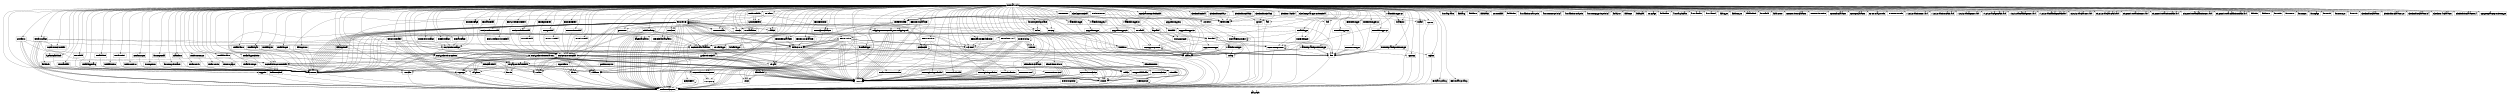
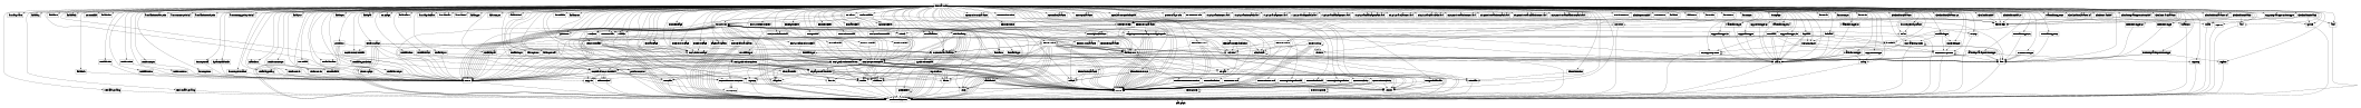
  digraph {
    label="Call graph"
    node [shape=record]
    n1 [label="{external node}"]
    n2 [label="{set_fieldtype_arg}"]
    n3 [label="{llvm.dbg.value}"]
    n4 [label="{__error}"]
    n5 [label="{field_arg}"]
    n6 [label="{set_field_fore}"]
    n7 [label="{field_fore}"]
+   n8 [label="{set_field_back}"]
    n9 [label="{field_back}"]
    n10 [label="{set_current_field}"]
    n11 [label="{current_field}"]
    n12 [label="{field_index}"]
    n13 [label="{_nc_Make_Argument}"]
    n14 [label="{malloc}"]
    n15 [label="{_nc_Copy_Argument}"]
    n16 [label="{_nc_Free_Argument}"]
    n17 [label="{free}"]
    n18 [label="{_nc_Copy_Type}"]
    n19 [label="{llvm.lifetime.start.p0i8}"]
    n20 [label="{llvm.memset.p0i8.i64}"]
    n21 [label="{llvm.lifetime.end.p0i8}"]
    n22 [label="{_nc_Free_Type}"]
    n23 [label="{new_field}"]
    n24 [label="{llvm.memcpy.p0i8.p0i8.i64}"]
    n25 [label="{free_field}"]
    n26 [label="{dup_field}"]
    n27 [label="{set_fieldtype_choice}"]
    n28 [label="{link_fieldtype}"]
    n29 [label="{field_info}"]
    n30 [label="{dynamic_field_info}"]
    n31 [label="{set_field_just}"]
    n32 [label="{field_just}"]
    n33 [label="{link_field}"]
    n34 [label="{set_max_field}"]
    n35 [label="{move_field}"]
    n36 [label="{new_fieldtype}"]
    n37 [label="{free_fieldtype}"]
    n38 [label="{set_field_opts}"]
    n39 [label="{field_opts}"]
    n40 [label="{field_opts_on}"]
    n41 [label="{field_opts_off}"]
    n42 [label="{set_field_pad}"]
    n43 [label="{field_pad}"]
    n44 [label="{set_new_page}"]
    n45 [label="{new_page}"]
    n46 [label="{set_field_status}"]
    n47 [label="{field_status}"]
    n48 [label="{set_field_type}"]
    n49 [label="{llvm.dbg.declare}"]
    n50 [label="{llvm.va_start}"]
    n51 [label="{llvm.va_end}"]
    n52 [label="{field_type}"]
    n53 [label="{set_field_userptr}"]
    n54 [label="{field_userptr}"]
    n55 [label="{pos_form_cursor}"]
    n56 [label="{data_behind}"]
    n57 [label="{data_ahead}"]
    n58 [label="{wmove}"]
    n59 [label="{winch}"]
    n60 [label="{new_form}"]
    n61 [label="{free_form}"]
    n62 [label="{set_form_fields}"]
    n63 [label="{form_fields}"]
    n64 [label="{field_count}"]
    n65 [label="{_nc_get_fieldbuffer}"]
    n66 [label="{winnstr}"]
    n67 [label="{_nc_Position_Form_Cursor}"]
    n68 [label="{wcursyncup}"]
    n69 [label="{_nc_Refresh_Current_Field}"]
    n70 [label="{copywin}"]
    n71 [label="{is_linetouched}"]
    n72 [label="{wsyncup}"]
    n73 [label="{wtouchln}"]
    n74 [label="{_nc_Synchronize_Attributes}"]
    n75 [label="{wbkgdset}"]
    n76 [label="{werase}"]
    n77 [label="{waddnstr}"]
    n78 [label="{derwin}"]
    n79 [label="{delwin}"]
    n80 [label="{_nc_Synchronize_Options}"]
    n81 [label="{_nc_Set_Current_Field}"]
    n82 [label="{newpad}"]
    n83 [label="{_nc_Internal_Validation}"]
    n84 [label="{_nc_First_Active_Field}"]
    n85 [label="{_nc_Set_Form_Page}"]
    n86 [label="{form_driver}"]
    n87 [label="{getmouse}"]
    n88 [label="{wenclose}"]
    n89 [label="{wmouse_trafo}"]
    n90 [label="{waddch}"]
    n91 [label="{winsch}"]
    n92 [label="{FN_Next_Field}"]
    n93 [label="{wclrtoeol}"]
    n94 [label="{wdelch}"]
    n95 [label="{winsnstr}"]
    n96 [label="{Page_Navigation}"]
    n97 [label="{Inter_Field_Navigation}"]
    n98 [label="{Vertical_Scrolling}"]
    n99 [label="{Horizontal_Scrolling}"]
    n100 [label="{Field_Editing}"]
    n101 [label="{FE_Delete_Previous}"]
    n102 [label="{FN_Previous_Field}"]
    n103 [label="{FE_New_Line}"]
    n104 [label="{winsdelln}"]
    n105 [label="{PN_Next_Page}"]
    n106 [label="{PN_Previous_Page}"]
    n107 [label="{PN_First_Page}"]
    n108 [label="{PN_Last_Page}"]
    n109 [label="{FN_First_Field}"]
    n110 [label="{FN_Last_Field}"]
    n111 [label="{FN_Sorted_Next_Field}"]
    n112 [label="{FN_Sorted_Previous_Field}"]
    n113 [label="{FN_Sorted_First_Field}"]
    n114 [label="{FN_Sorted_Last_Field}"]
    n115 [label="{FN_Left_Field}"]
    n116 [label="{FN_Right_Field}"]
    n117 [label="{FN_Up_Field}"]
    n118 [label="{FN_Down_Field}"]
    n119 [label="{IFN_Next_Character}"]
    n120 [label="{IFN_Previous_Character}"]
    n121 [label="{IFN_Next_Line}"]
    n122 [label="{IFN_Previous_Line}"]
    n123 [label="{IFN_Next_Word}"]
    n124 [label="{IFN_Previous_Word}"]
    n125 [label="{IFN_Beginning_Of_Field}"]
    n126 [label="{IFN_End_Of_Field}"]
    n127 [label="{IFN_Beginning_Of_Line}"]
    n128 [label="{IFN_End_Of_Line}"]
    n129 [label="{IFN_Left_Character}"]
    n130 [label="{IFN_Right_Character}"]
    n131 [label="{IFN_Up_Character}"]
    n132 [label="{IFN_Down_Character}"]
    n133 [label="{FE_Insert_Character}"]
    n134 [label="{FE_Insert_Line}"]
    n135 [label="{FE_Delete_Character}"]
    n136 [label="{FE_Delete_Line}"]
    n137 [label="{FE_Delete_Word}"]
    n138 [label="{FE_Clear_To_End_Of_Line}"]
    n139 [label="{FE_Clear_To_End_Of_Field}"]
    n140 [label="{FE_Clear_Field}"]
    n141 [label="{EM_Overlay_Mode}"]
    n142 [label="{EM_Insert_Mode}"]
    n143 [label="{VSC_Scroll_Line_Forward}"]
    n144 [label="{VSC_Scroll_Line_Backward}"]
    n145 [label="{VSC_Scroll_Page_Forward}"]
    n146 [label="{VSC_Scroll_Page_Backward}"]
    n147 [label="{VSC_Scroll_Half_Page_Forward}"]
    n148 [label="{VSC_Scroll_Half_Page_Backward}"]
    n149 [label="{HSC_Scroll_Char_Forward}"]
    n150 [label="{HSC_Scroll_Char_Backward}"]
    n151 [label="{HSC_Horizontal_Line_Forward}"]
    n152 [label="{HSC_Horizontal_Line_Backward}"]
    n153 [label="{HSC_Horizontal_Half_Line_Forward}"]
    n154 [label="{HSC_Horizontal_Half_Line_Backward}"]
    n155 [label="{FV_Validation}"]
    n156 [label="{CR_Next_Choice}"]
    n157 [label="{CR_Previous_Choice}"]
    n158 [label="{wclrtobot}"]
    n159 [label="{set_field_buffer}"]
    n160 [label="{strlen}"]
    n161 [label="{field_buffer}"]
    n162 [label="{set_field_init}"]
    n163 [label="{field_init}"]
    n164 [label="{set_field_term}"]
    n165 [label="{field_term}"]
    n166 [label="{set_form_init}"]
    n167 [label="{form_init}"]
    n168 [label="{set_form_term}"]
    n169 [label="{form_term}"]
    n170 [label="{set_form_opts}"]
    n171 [label="{form_opts}"]
    n172 [label="{form_opts_on}"]
    n173 [label="{form_opts_off}"]
    n174 [label="{set_form_page}"]
    n175 [label="{form_page}"]
    n176 [label="{post_form}"]
    n177 [label="{unpost_form}"]
    n178 [label="{form_request_name}"]
    n179 [label="{form_request_by_name}"]
    n180 [label="{strcmp}"]
    n181 [label="{scale_form}"]
    n182 [label="{set_form_sub}"]
    n183 [label="{form_sub}"]
    n184 [label="{set_form_userptr}"]
    n185 [label="{form_userptr}"]
    n186 [label="{set_form_win}"]
    n187 [label="{form_win}"]
    n188 [label="{Make_This_Type}"]
    n189 [label="{Copy_This_Type}"]
    n190 [label="{Free_This_Type}"]
    n191 [label="{Check_This_Field}"]
    n192 [label="{Check_This_Character}"]
    n193 [label="{Make_This_Type.24}"]
    n194 [label="{Copy_This_Type.25}"]
    n195 [label="{Free_This_Type.26}"]
    n196 [label="{Check_This_Field.27}"]
    n197 [label="{Check_This_Character.28}"]
    n198 [label="{Make_Enum_Type}"]
    n199 [label="{Copy_Enum_Type}"]
    n200 [label="{Free_Enum_Type}"]
    n201 [label="{Check_Enum_Field}"]
    n202 [label="{Next_Enum}"]
    n203 [label="{Previous_Enum}"]
    n204 [label="{strdup}"]
    n205 [label="{Make_This_Type.30}"]
    n206 [label="{Copy_This_Type.31}"]
    n207 [label="{Free_This_Type.32}"]
    n208 [label="{Check_This_Field.33}"]
    n209 [label="{Check_This_Character.34}"]
    n210 [label="{atol}"]
    n211 [label="{sprintf}"]
    n212 [label="{Check_IPV4_Field}"]
    n213 [label="{Check_IPV4_Character}"]
    n214 [label="{sscanf}"]
    n215 [label="{Make_This_Type.60}"]
    n216 [label="{Copy_This_Type.61}"]
    n217 [label="{Free_This_Type.62}"]
    n218 [label="{Check_This_Field.63}"]
    n219 [label="{Check_This_Character.64}"]
    n220 [label="{atof}"]
    n221 [label="{localeconv}"]
    n222 [label="{Make_RegularExpression_Type}"]
    n223 [label="{Copy_RegularExpression_Type}"]
    n224 [label="{Free_RegularExpression_Type}"]
    n225 [label="{Check_RegularExpression_Field}"]
    n226 [label="{regexec}"]
    n227 [label="{regfree}"]
    n228 [label="{regcomp}"]
    n229 [label=Node0x8053c00e0 shape=""]
    n230 [label="{Connect_Fields}"]
    n231 [label="{Display_Or_Erase_Field}"]
    n232 [label="{Check_Field}"]
    n233 [label="{Synchronize_Field}"]
    n234 [label="{Check_Char}"]
    n235 [label="{Field_Grown}"]
    n236 [label="{Wrapping_Not_Necessary_Or_Wrapping_Ok}"]
    n237 [label="{Is_There_Room_For_A_Line}"]
    n238 [label="{Next_Choice}"]
    n239 [label="{Previous_Choice}"]
    n240 [label="{Insert_String}"]
    n1 -> n2
    n1 -> n3
    n1 -> n4
    n1 -> n5
    n1 -> n6
    n1 -> n7
+   n1 -> n8
    n1 -> n9
    n1 -> n10
    n1 -> n11
    n1 -> n12
    n1 -> n13
    n1 -> n14
    n1 -> n15
    n1 -> n16
    n1 -> n17
    n1 -> n18
    n1 -> n19
    n1 -> n20
    n1 -> n21
    n1 -> n22
    n1 -> n23
    n1 -> n24
    n1 -> n25
    n1 -> n26
    n1 -> n27
    n1 -> n28
    n1 -> n29
    n1 -> n30
    n1 -> n31
    n1 -> n32
    n1 -> n33
    n1 -> n34
    n1 -> n35
    n1 -> n36
    n1 -> n37
    n1 -> n38
    n1 -> n39
    n1 -> n40
    n1 -> n41
    n1 -> n42
    n1 -> n43
    n1 -> n44
    n1 -> n45
    n1 -> n46
    n1 -> n47
    n1 -> n48
    n1 -> n49
    n1 -> n50
    n1 -> n51
    n1 -> n52
    n1 -> n53
    n1 -> n54
    n1 -> n55
    n1 -> n56
    n1 -> n57
    n1 -> n58
    n1 -> n59
    n1 -> n60
    n1 -> n61
    n1 -> n62
    n1 -> n63
    n1 -> n64
    n1 -> n65
    n1 -> n66
    n1 -> n67
    n1 -> n68
    n1 -> n69
    n1 -> n70
    n1 -> n71
    n1 -> n72
    n1 -> n73
    n1 -> n74
    n1 -> n75
    n1 -> n76
    n1 -> n77
    n1 -> n78
    n1 -> n79
    n1 -> n80
    n1 -> n81
    n1 -> n82
    n1 -> n83
    n1 -> n84
    n1 -> n85
    n1 -> n86
    n1 -> n87
    n1 -> n88
    n1 -> n89
    n1 -> n90
    n1 -> n91
    n1 -> n92
    n1 -> n93
    n1 -> n94
    n1 -> n95
    n1 -> n96
    n1 -> n97
    n1 -> n98
    n1 -> n99
    n1 -> n100
    n1 -> n101
    n1 -> n102
    n1 -> n103
    n1 -> n104
    n1 -> n105
    n1 -> n106
    n1 -> n107
    n1 -> n108
    n1 -> n109
    n1 -> n110
    n1 -> n111
    n1 -> n112
    n1 -> n113
    n1 -> n114
    n1 -> n115
    n1 -> n116
    n1 -> n117
    n1 -> n118
    n1 -> n119
    n1 -> n120
    n1 -> n121
    n1 -> n122
    n1 -> n123
    n1 -> n124
    n1 -> n125
    n1 -> n126
    n1 -> n127
    n1 -> n128
    n1 -> n129
    n1 -> n130
    n1 -> n131
    n1 -> n132
    n1 -> n133
    n1 -> n134
    n1 -> n135
    n1 -> n136
    n1 -> n137
    n1 -> n138
    n1 -> n139
    n1 -> n140
    n1 -> n141
    n1 -> n142
    n1 -> n143
    n1 -> n144
    n1 -> n145
    n1 -> n146
    n1 -> n147
    n1 -> n148
    n1 -> n149
    n1 -> n150
    n1 -> n151
    n1 -> n152
    n1 -> n153
    n1 -> n154
    n1 -> n155
    n1 -> n156
    n1 -> n157
    n1 -> n158
    n1 -> n159
    n1 -> n160
    n1 -> n161
    n1 -> n162
    n1 -> n163
    n1 -> n164
    n1 -> n165
    n1 -> n166
    n1 -> n167
    n1 -> n168
    n1 -> n169
    n1 -> n170
    n1 -> n171
    n1 -> n172
    n1 -> n173
    n1 -> n174
    n1 -> n175
    n1 -> n176
    n1 -> n177
    n1 -> n178
    n1 -> n179
    n1 -> n180
    n1 -> n181
    n1 -> n182
    n1 -> n183
    n1 -> n184
    n1 -> n185
    n1 -> n186
    n1 -> n187
    n1 -> n188
    n1 -> n189
    n1 -> n190
    n1 -> n191
    n1 -> n192
    n1 -> n193
    n1 -> n194
    n1 -> n195
    n1 -> n196
    n1 -> n197
    n1 -> n198
    n1 -> n199
    n1 -> n200
    n1 -> n201
    n1 -> n202
    n1 -> n203
    n1 -> n204
    n1 -> n205
    n1 -> n206
    n1 -> n207
    n1 -> n208
    n1 -> n209
    n1 -> n210
    n1 -> n211
    n1 -> n212
    n1 -> n213
    n1 -> n214
    n1 -> n215
    n1 -> n216
    n1 -> n217
    n1 -> n218
    n1 -> n219
    n1 -> n220
    n1 -> n221
    n1 -> n222
    n1 -> n223
    n1 -> n224
    n1 -> n225
    n1 -> n226
    n1 -> n227
    n1 -> n228
    n2 -> n4
    n4 -> n229
    n6 -> n4
    n6 -> n74
+   n8 -> n4
+   n8 -> n74
    n10 -> n4
    n10 -> n69
    n10 -> n81
    n10 -> n83
    n10 -> n85
    n10 -> n229
    n10 -> n229
    n10 -> n229
    n10 -> n229
    n13 -> n13
    n13 -> n13
    n13 -> n14
    n13 -> n229
    n14 -> n229
    n15 -> n14
    n15 -> n15
    n15 -> n15
    n15 -> n229
    n16 -> n16
    n16 -> n16
    n16 -> n17
    n16 -> n229
    n17 -> n229
    n18 -> n15
    n18 -> n16
    n22 -> n16
    n23 -> n4
    n23 -> n14
    n23 -> n14
    n23 -> n15
    n23 -> n16
    n23 -> n25
    n25 -> n4
    n25 -> n16
    n25 -> n17
    n25 -> n17
    n26 -> n4
    n26 -> n14
    n26 -> n14
    n26 -> n18
    n26 -> n25
    n27 -> n4
    n28 -> n4
    n28 -> n4
    n28 -> n14
    n29 -> n4
    n30 -> n4
    n31 -> n4
    n31 -> n74
    n33 -> n4
    n33 -> n14
    n33 -> n18
    n33 -> n25
    n34 -> n4
    n35 -> n4
    n36 -> n4
    n36 -> n4
    n36 -> n14
    n37 -> n4
    n37 -> n17
    n38 -> n4
    n38 -> n80
    n40 -> n4
    n40 -> n80
    n41 -> n4
    n41 -> n80
    n42 -> n4
    n42 -> n74
    n44 -> n4
    n46 -> n4
    n48 -> n4
    n48 -> n13
    n48 -> n16
    n48 -> n22
    n53 -> n4
    n55 -> n4
    n55 -> n67
    n57 -> n58
    n57 -> n58
    n57 -> n58
    n57 -> n58
    n57 -> n58
    n57 -> n59
    n57 -> n59
    n58 -> n229
    n59 -> n229
    n60 -> n4
    n60 -> n14
    n60 -> n61
    n60 -> n86
    n60 -> n230
    n61 -> n4
    n61 -> n17
    n61 -> n17
    n61 -> n17
    n62 -> n4
    n62 -> n17
    n62 -> n86
    n62 -> n230
    n62 -> n230
    n65 -> n58
    n65 -> n66
    n66 -> n229
    n67 -> n58
    n67 -> n58
    n67 -> n68
    n67 -> n68
    n68 -> n229
    n69 -> n4
    n69 -> n4
    n69 -> n67
    n69 -> n70
    n69 -> n70
    n69 -> n71
    n69 -> n71
    n69 -> n71
    n69 -> n72
    n69 -> n72
    n69 -> n73
    n70 -> n229
    n71 -> n229
    n72 -> n229
    n73 -> n229
    n74 -> n58
    n74 -> n58
    n74 -> n58
    n74 -> n58
    n74 -> n58
    n74 -> n58
    n74 -> n58
    n74 -> n58
    n74 -> n66
    n74 -> n69
    n74 -> n70
    n74 -> n72
    n74 -> n75
    n74 -> n76
    n74 -> n77
    n74 -> n77
    n74 -> n77
    n74 -> n231
    n75 -> n229
    n76 -> n229
    n77 -> n229
    n78 -> n229
    n79 -> n229
    n80 -> n231
    n80 -> n231
    n80 -> n231
    n80 -> n231
    n81 -> n58
    n81 -> n58
    n81 -> n58
    n81 -> n58
    n81 -> n58
    n81 -> n66
    n81 -> n69
    n81 -> n72
    n81 -> n72
    n81 -> n73
    n81 -> n75
    n81 -> n76
    n81 -> n76
    n81 -> n76
    n81 -> n77
    n81 -> n77
    n81 -> n77
    n81 -> n78
    n81 -> n79
    n81 -> n79
    n81 -> n82
    n82 -> n229
    n83 -> n58
    n83 -> n58
    n83 -> n66
    n83 -> n232
    n83 -> n233
    n85 -> n76
    n85 -> n81
    n85 -> n81
    n85 -> n231
    n86 -> n4
    n86 -> n4
    n86 -> n4
    n86 -> n4
    n86 -> n4
    n86 -> n4
    n86 -> n4
    n86 -> n4
    n86 -> n4
    n86 -> n4
    n86 -> n4
    n86 -> n58
    n86 -> n58
    n86 -> n59
    n86 -> n67
    n86 -> n69
    n86 -> n76
    n86 -> n81
    n86 -> n81
    n86 -> n83
    n86 -> n86
    n86 -> n86
    n86 -> n86
    n86 -> n86
    n86 -> n86
    n86 -> n86
    n86 -> n87
    n86 -> n88
    n86 -> n88
    n86 -> n89
    n86 -> n89
    n86 -> n90
    n86 -> n91
    n86 -> n229
    n86 -> n229
    n86 -> n229
    n86 -> n229
    n86 -> n234
    n86 -> n235
    n86 -> n235
    n86 -> n235
    n86 -> n235
    n86 -> n236
    n87 -> n229
    n88 -> n229
    n89 -> n229
    n90 -> n229
    n91 -> n229
    n92 -> n81
    n93 -> n229
    n94 -> n229
    n95 -> n229
    n96 -> n83
    n96 -> n229
    n96 -> n229
    n96 -> n229
    n96 -> n229
    n96 -> n229
    n96 -> n229
    n97 -> n83
    n97 -> n229
    n97 -> n229
    n97 -> n229
    n97 -> n229
    n98 -> n229
    n99 -> n229
    n100 -> n81
    n100 -> n81
    n100 -> n83
    n100 -> n83
    n100 -> n103
    n100 -> n229
    n100 -> n229
    n100 -> n229
    n100 -> n229
    n100 -> n229
    n101 -> n58
    n101 -> n58
    n101 -> n58
    n101 -> n58
    n101 -> n58
    n101 -> n58
    n101 -> n66
    n101 -> n77
    n101 -> n94
    n101 -> n94
    n101 -> n104
    n102 -> n81
    n103 -> n58
    n103 -> n58
    n103 -> n58
    n103 -> n58
    n103 -> n77
    n103 -> n81
    n103 -> n81
    n103 -> n83
    n103 -> n83
    n103 -> n93
    n103 -> n93
    n103 -> n93
    n103 -> n104
    n103 -> n229
    n103 -> n229
    n103 -> n229
    n103 -> n229
    n103 -> n235
    n103 -> n235
    n103 -> n237
    n104 -> n229
    n105 -> n85
    n106 -> n85
    n107 -> n85
    n108 -> n85
    n109 -> n81
    n110 -> n81
    n111 -> n81
    n112 -> n81
    n113 -> n81
    n114 -> n81
    n115 -> n81
    n116 -> n81
    n117 -> n81
    n118 -> n81
    n119 -> n235
    n119 -> n235
    n121 -> n235
    n123 -> n58
    n123 -> n58
    n123 -> n66
    n124 -> n58
    n124 -> n58
    n124 -> n66
    n125 -> n58
    n125 -> n58
    n125 -> n66
    n126 -> n58
    n126 -> n58
    n126 -> n66
    n127 -> n58
    n127 -> n58
    n127 -> n66
    n128 -> n58
    n128 -> n58
    n128 -> n66
    n130 -> n235
    n132 -> n235
    n133 -> n58
    n133 -> n58
    n133 -> n59
    n133 -> n91
    n133 -> n234
    n133 -> n235
    n133 -> n236
    n134 -> n104
    n134 -> n234
    n134 -> n235
    n134 -> n237
    n135 -> n58
    n135 -> n94
    n136 -> n104
    n137 -> n58
    n137 -> n58
    n137 -> n58
    n137 -> n66
    n137 -> n77
    n137 -> n93
    n138 -> n58
    n138 -> n93
    n139 -> n58
    n139 -> n158
    n140 -> n76
    n155 -> n83
    n156 -> n58
    n156 -> n58
    n156 -> n66
    n156 -> n238
    n157 -> n58
    n157 -> n58
    n157 -> n66
    n157 -> n239
    n158 -> n229
    n159 -> n4
    n159 -> n160
    n159 -> n233
    n159 -> n233
    n159 -> n235
    n160 -> n229
    n162 -> n4
    n164 -> n4
    n166 -> n4
    n168 -> n4
    n170 -> n4
    n172 -> n4
    n173 -> n4
    n174 -> n4
    n174 -> n69
    n174 -> n83
    n174 -> n84
    n174 -> n85
    n174 -> n229
    n174 -> n229
    n174 -> n229
    n174 -> n229
    n176 -> n4
    n176 -> n69
    n176 -> n85
    n176 -> n229
    n176 -> n229
    n177 -> n4
    n177 -> n76
    n177 -> n79
    n177 -> n229
    n177 -> n229
    n178 -> n4
    n179 -> n4
    n179 -> n160
    n179 -> n180
    n180 -> n229
    n181 -> n4
    n182 -> n4
    n184 -> n4
    n186 -> n4
    n188 -> n14
    n189 -> n14
    n190 -> n17
    n191 -> n161
    n193 -> n14
    n194 -> n14
    n195 -> n17
    n196 -> n161
    n198 -> n14
    n198 -> n14
    n198 -> n204
    n199 -> n14
    n199 -> n14
    n199 -> n204
    n200 -> n17
    n200 -> n17
    n200 -> n17
    n201 -> n159
    n201 -> n161
    n202 -> n159
    n202 -> n161
    n203 -> n159
    n203 -> n161
    n204 -> n229
    n205 -> n14
    n206 -> n14
    n207 -> n17
    n208 -> n159
    n208 -> n161
    n208 -> n210
    n208 -> n211
    n210 -> n229
    n211 -> n229
    n212 -> n161
    n212 -> n214
    n214 -> n229
    n215 -> n14
    n215 -> n221
    n216 -> n14
    n217 -> n17
    n218 -> n159
    n218 -> n161
    n218 -> n211
    n218 -> n220
    n220 -> n229
    n221 -> n229
    n222 -> n14
    n222 -> n14
    n222 -> n14
    n222 -> n17
    n222 -> n17
    n222 -> n228
    n224 -> n17
    n224 -> n17
    n224 -> n227
    n225 -> n161
    n225 -> n226
    n226 -> n229
    n227 -> n229
    n228 -> n229
    n230 -> n4
    n230 -> n14
    n231 -> n58
    n231 -> n58
    n231 -> n58
    n231 -> n72
    n231 -> n75
    n231 -> n76
    n231 -> n77
    n231 -> n77
    n231 -> n78
    n231 -> n79
    n232 -> n229
    n232 -> n232
    n233 -> n58
    n233 -> n58
    n233 -> n58
    n233 -> n69
    n233 -> n76
    n233 -> n77
    n233 -> n77
    n233 -> n231
    n234 -> n229
    n234 -> n234
    n235 -> n14
    n235 -> n17
    n235 -> n17
    n235 -> n58
    n235 -> n58
    n235 -> n58
    n235 -> n58
    n235 -> n58
    n235 -> n66
    n235 -> n73
    n235 -> n75
    n235 -> n76
    n235 -> n77
    n235 -> n79
    n235 -> n82
    n236 -> n58
    n236 -> n58
    n236 -> n58
    n236 -> n58
    n236 -> n58
    n236 -> n58
    n236 -> n59
    n236 -> n66
    n236 -> n66
    n236 -> n93
    n236 -> n94
    n236 -> n103
    n236 -> n235
    n237 -> n58
    n237 -> n58
    n237 -> n66
    n238 -> n229
    n238 -> n238
    n239 -> n229
    n239 -> n239
    n240 -> n58
    n240 -> n58
    n240 -> n58
    n240 -> n58
    n240 -> n58
    n240 -> n93
    n240 -> n95
    n240 -> n95
    n240 -> n95
    n240 -> n95
    n240 -> n235
    n240 -> n240
  }
